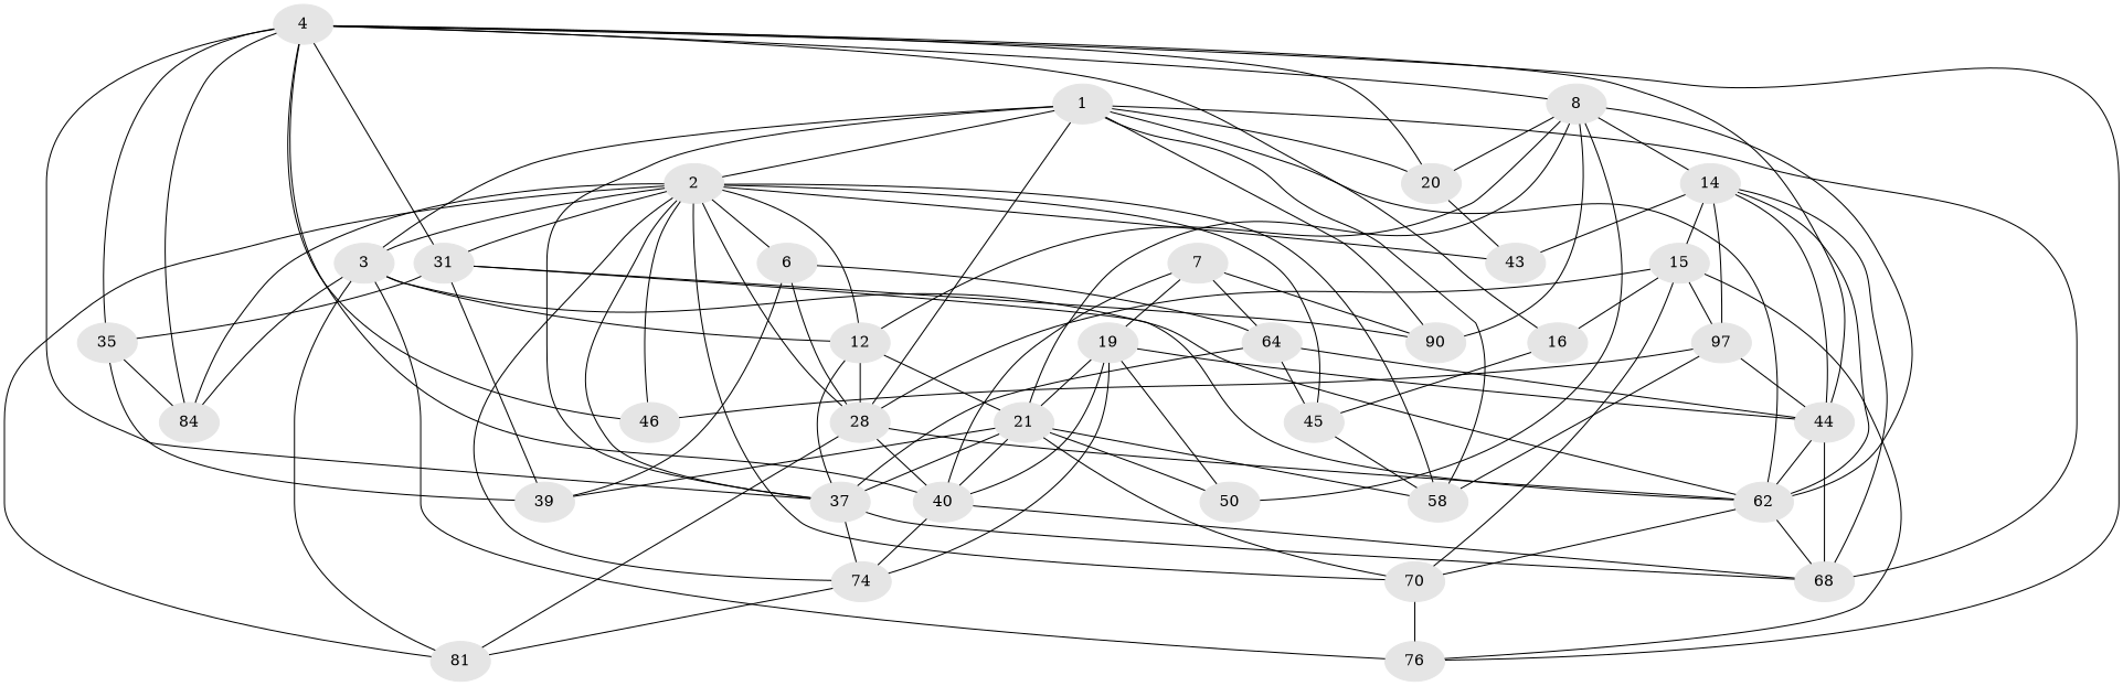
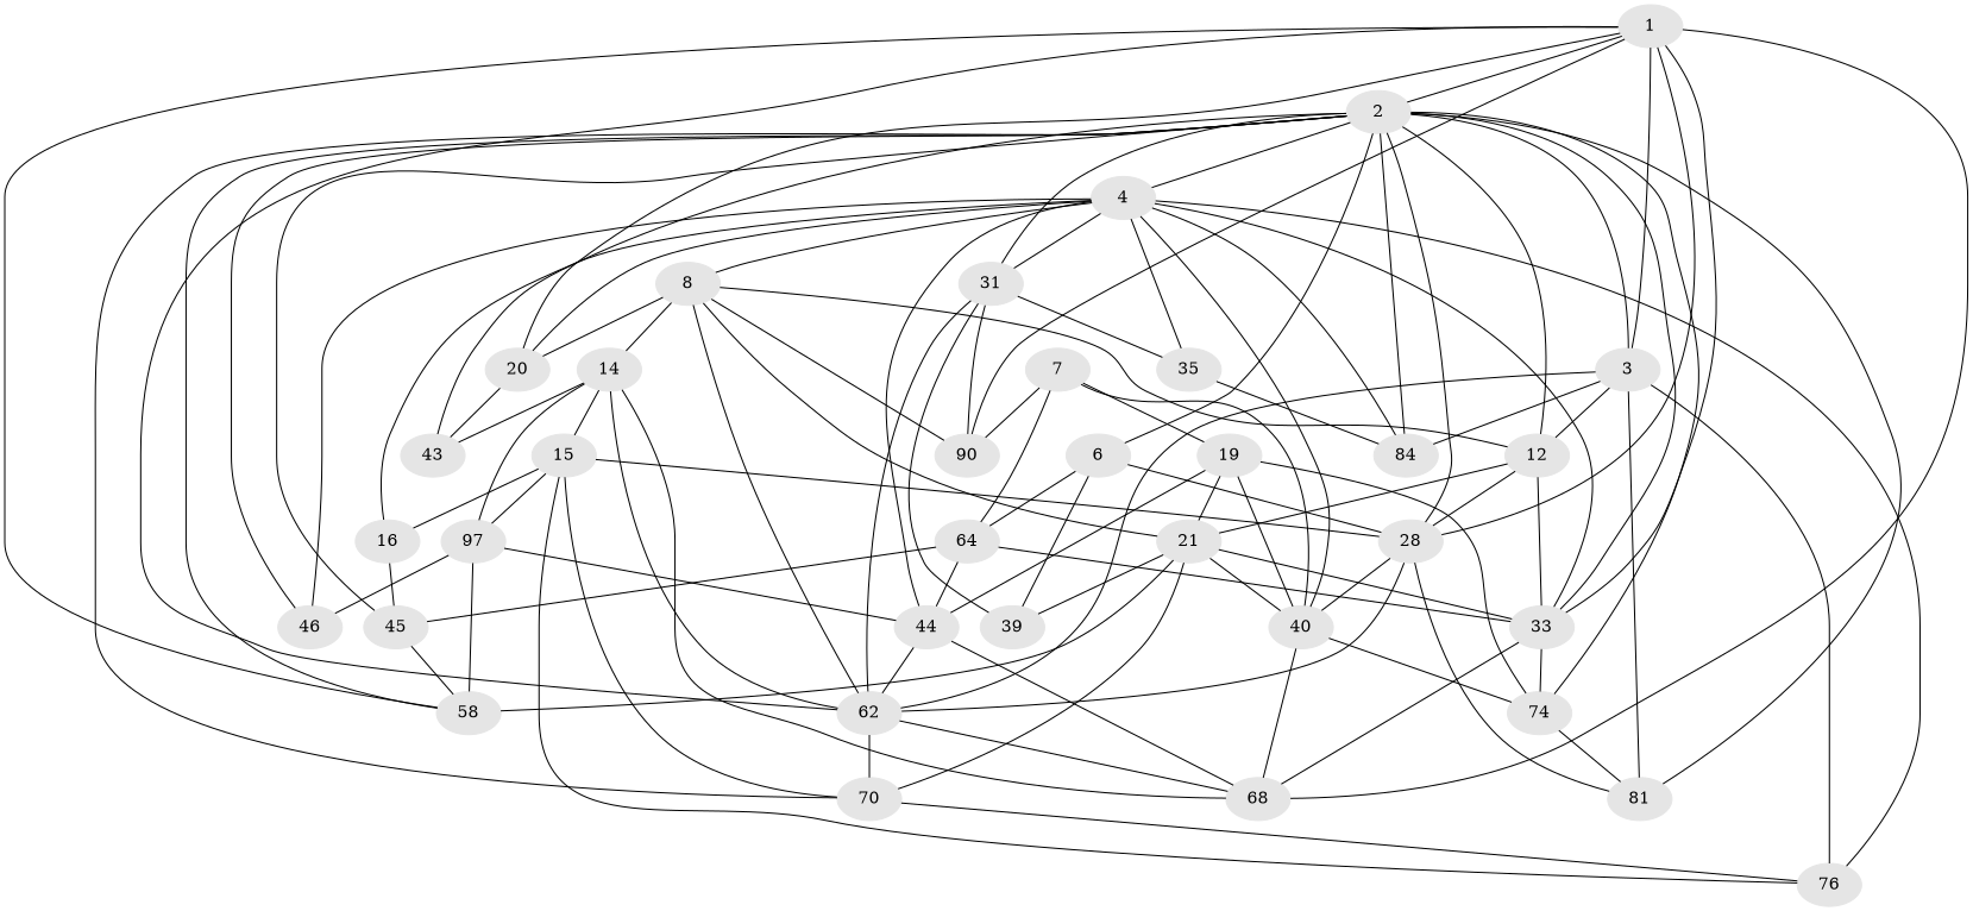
  graph {
    node [color=gray90 style=filled]
    1 [super="+64+22+34"]
    2 [super="+26+23+13"]
    3 [super="+38+36+5"]
    20
    28 [super="+80"]
-   37 [super="+57+89"]
+   37 [super="+57+89" label=33]
    58 [super="+66"]
    62 [super="+86+67+79"]
    68 [super="+77+92"]
    90
    4 [super="+9"]
    6
    12 [super="+19"]
    31 [super="+91"]
    43
    45 [super="+51"]
    46
    70 [super="+85"]
    74 [super="+75"]
    81
    84
    76 [super="+93"]
    40 [super="+63+42"]
    16
    8 [super="+60+18"]
    35
    44 [super="+53+73"]
    n28 [label=64 super="+27"]
    39
    7 [super="+47"]
    n31 [label=19 super="+87"]
    21 [super="+29+30"]
    14 [super="+54"]
-   50
    15 [super="+48"]
    n36 [label=97 super="+72"]
    1 -- 2 [weight=2]
    1 -- 3 [weight=2]
    1 -- 20
    1 -- 28
    1 -- 37
    1 -- 58
    1 -- 62
    1 -- 68 [weight=2]
    1 -- 90
    2 -- 3 [weight=2]
    2 -- 28
    2 -- 37
    2 -- 58
+   2 -- 4
    2 -- 6
    2 -- 12
    2 -- 31
    2 -- 43
    2 -- 45 [weight=2]
    2 -- 46
    2 -- 70
    2 -- 74
    2 -- 81
    2 -- 84
    3 -- 62
    3 -- 12
    3 -- 81
    3 -- 84
    3 -- 76 [weight=2]
    20 -- 43
    28 -- 62
    28 -- 81
    28 -- 40
    37 -- 68
    37 -- 74
    62 -- 68
    62 -- 70
    4 -- 20
    4 -- 37
    4 -- 31
    4 -- 46
    4 -- 84
    4 -- 76
    4 -- 40
    4 -- 16
    4 -- 8
    4 -- 35
    4 -- 44
    6 -- 28
    6 -- n28
    6 -- 39
    12 -- 28
    12 -- 37
    12 -- 21
    31 -- 62
    31 -- 90
    31 -- 35
    31 -- 39
    45 -- 58
    70 -- 76
    74 -- 81
    40 -- 68
    40 -- 74 [weight=2]
    16 -- 45
    8 -- 20
    8 -- 62
    8 -- 90
    8 -- 12
    8 -- 21
    8 -- 14 [weight=2]
-   8 -- 50
    35 -- 84
-   35 -- 39
    44 -- 62
    44 -- 68 [weight=2]
    n28 -- 37
    n28 -- 45
    n28 -- 44
    7 -- 90
    7 -- 40
    7 -- n28
    7 -- n31
    n31 -- 74
    n31 -- 40
    n31 -- 44
    n31 -- 21
-   n31 -- 50
    21 -- 37
    21 -- 58
    21 -- 70
    21 -- 40
    21 -- 39
-   21 -- 50
    14 -- 62
    14 -- 68
    14 -- 43
-   14 -- 44
    14 -- 15
    14 -- n36
    15 -- 28
    15 -- 70
    15 -- 76
    15 -- 16
    15 -- n36
    n36 -- 58 [weight=2]
    n36 -- 46
    n36 -- 44
  }
